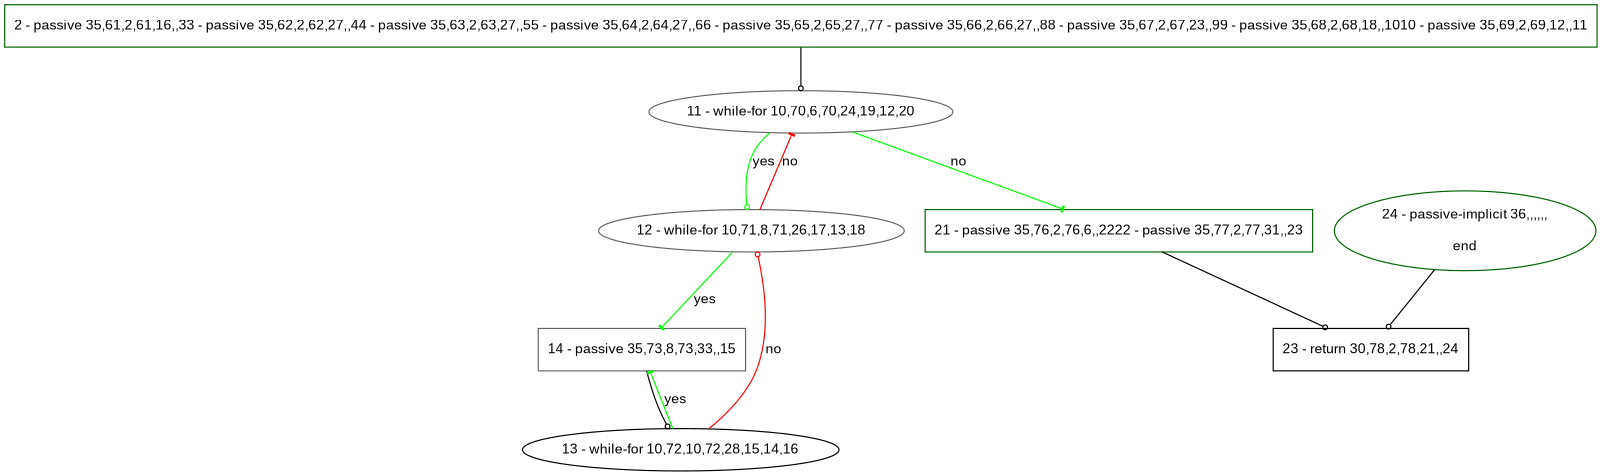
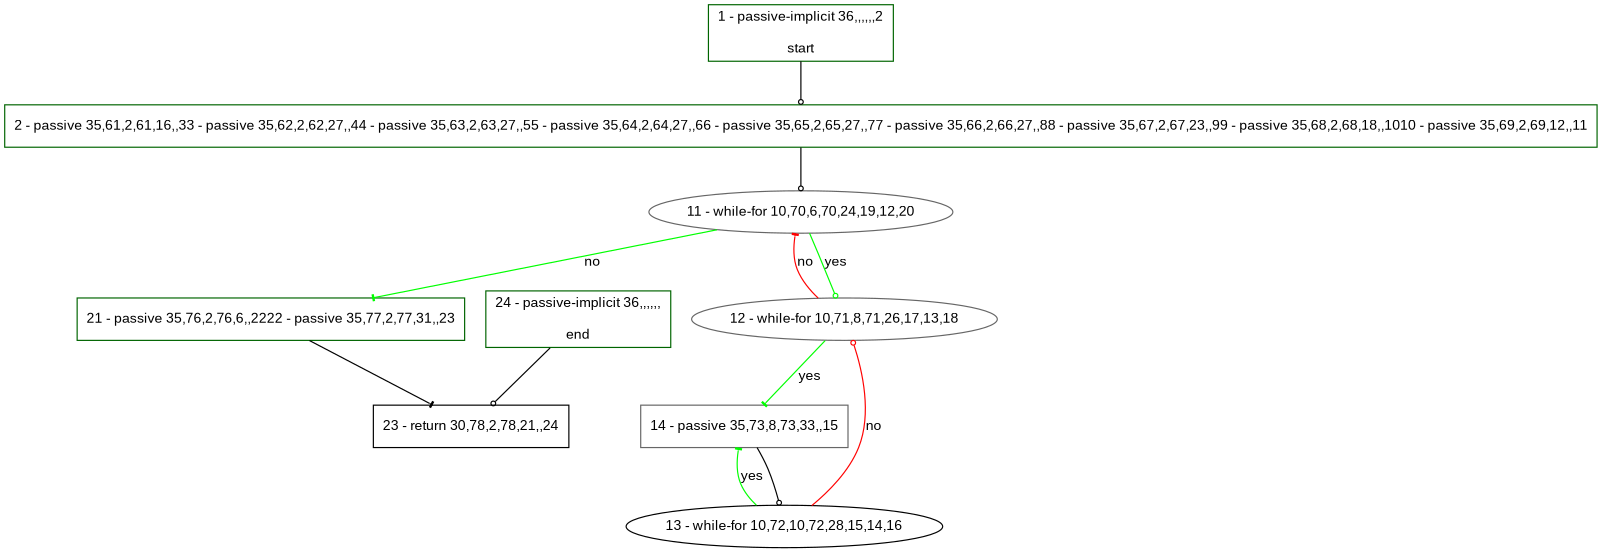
  digraph {
    bgcolor=white
    compound=true
    fillcolor="#FFFFCC"
    fontname=Arial
    fontsize=12
    pack=true
    packmode=clust
    style="rounded,filled"
    node [color=darkgreen compound=true fillcolor="#ffffff" fixedsize=false fontname=Arial fontsize=12 node_initialized=no shape=box style=filled]
    edge [arrowhead=odot arrowsize=0.5 arrowtail=none color="#000000" compound=true dir=forward fontcolor=black fontname=Arial fontsize=12]
    n1 [label="2 - passive 35,61,2,61,16,,33 - passive 35,62,2,62,27,,44 - passive 35,63,2,63,27,,55 - passive 35,64,2,64,27,,66 - passive 35,65,2,65,27,,77 - passive 35,66,2,66,27,,88 - passive 35,67,2,67,23,,99 - passive 35,68,2,68,18,,1010 - passive 35,69,2,69,12,,11"]
    n2 [color=gray40 label="11 - while-for 10,70,6,70,24,19,12,20" shape=oval]
    n3 [color=gray40 label="12 - while-for 10,71,8,71,26,17,13,18" shape=oval]
    n4 [label="21 - passive 35,76,2,76,6,,2222 - passive 35,77,2,77,31,,23"]
+   n5 [label="1 - passive-implicit 36,,,,,,2\n\nstart"]
    n6 [color=gray40 label="14 - passive 35,73,8,73,33,,15"]
    n7 [color=black label="23 - return 30,78,2,78,21,,24"]
    n8 [color=black label="13 - while-for 10,72,10,72,28,15,14,16" shape=oval]
-   n9 [label="24 - passive-implicit 36,,,,,,\n\nend" shape=ellipse]
+   n9 [label="24 - passive-implicit 36,,,,,,\n\nend"]
    n1 -> n2
    n2 -> n3 [color="#00ff00" label=yes]
    n2 -> n4 [arrowhead=tee color="#00ff00" label=no]
    n3 -> n2 [arrowhead=tee color="#ff0000" label=no]
    n3 -> n6 [arrowhead=tee color="#00ff00" label=yes]
-   n4 -> n7
+   n4 -> n7 [arrowhead=tee]
+   n5 -> n1
    n6 -> n8
    n8 -> n3 [color="#ff0000" label=no]
    n8 -> n6 [arrowhead=tee color="#00ff00" label=yes]
    n9 -> n7
  }
